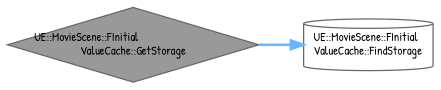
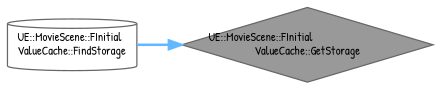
  digraph {
    rankdir=LR
    fontname="Patrick Hand"
    node [fontname="Patrick Hand" fontsize=10 style=filled]
    n1 [color=gray40 fillcolor=grey60 fontcolor=black height=0.2 label="UE::MovieScene::FInitial\lValueCache::GetStorage" shape=diamond width=0.4]
    n2 [color=grey40 fillcolor=white height=0.2 label="UE::MovieScene::FInitial\lValueCache::FindStorage" shape=cylinder width=0.4]
-   n1 -> n2 [color=steelblue1 fontname="Patrick Hand" fontsize=10 labelfontname=Helvetica labelfontsize=10 style=bold]
+   n2 -> n1 [color=steelblue1 fontname="Patrick Hand" fontsize=10 labelfontname=Helvetica labelfontsize=10 style=bold]
  }
